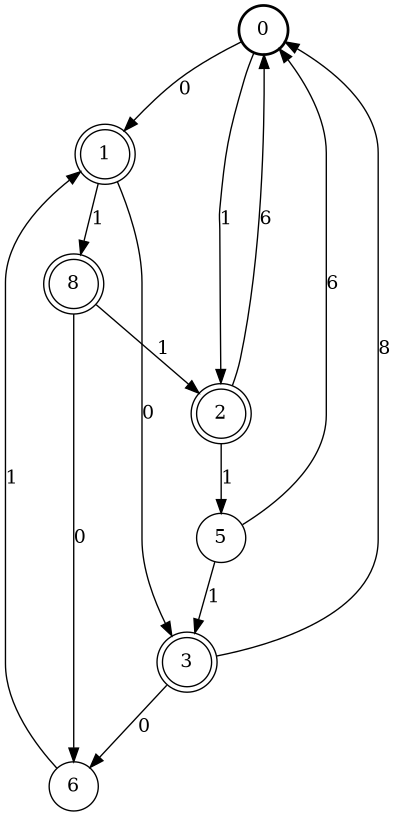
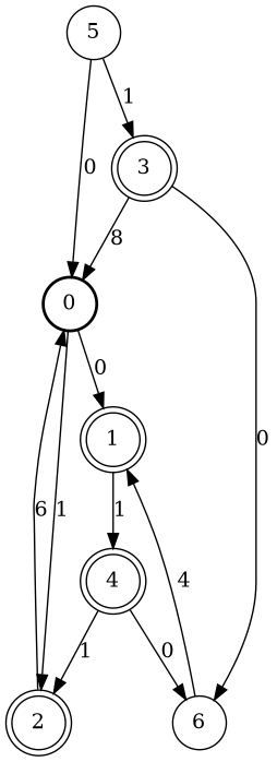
  digraph {
    node [shape=circle peripheries=2]
    0 [style=bold peripheries=""]
    1
    2
    3
-   4 [label=8]
+   4
    5 [peripheries=""]
    6 [peripheries=""]
    0 -> 1 [label=0]
    0 -> 2 [label=1]
-   1 -> 3 [label=0]
    1 -> 4 [label=1]
    2 -> 0 [label=6]
-   2 -> 5 [label=1]
    3 -> 0 [label=8]
    3 -> 6 [label=0]
    4 -> 2 [label=1]
    4 -> 6 [label=0]
-   5 -> 0 [label=6]
+   5 -> 0 [label=0]
    5 -> 3 [label=1]
-   6 -> 1 [label=1]
+   6 -> 1 [label=4]
  }
